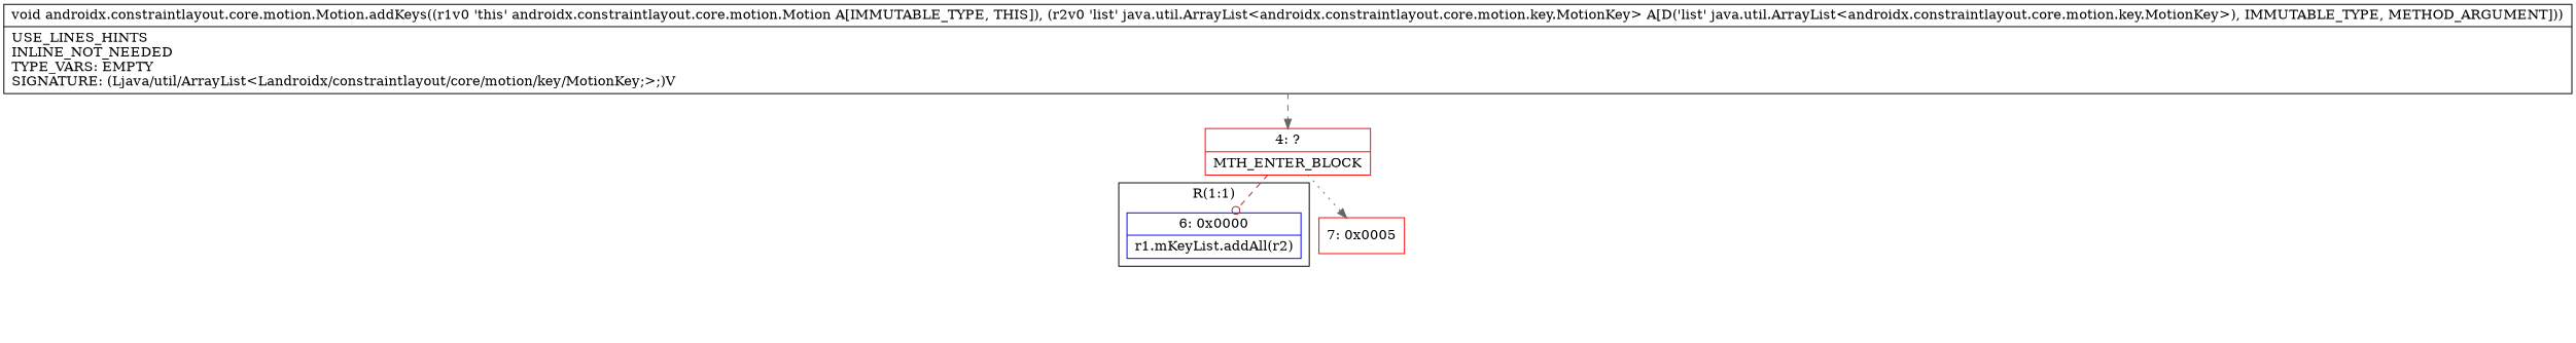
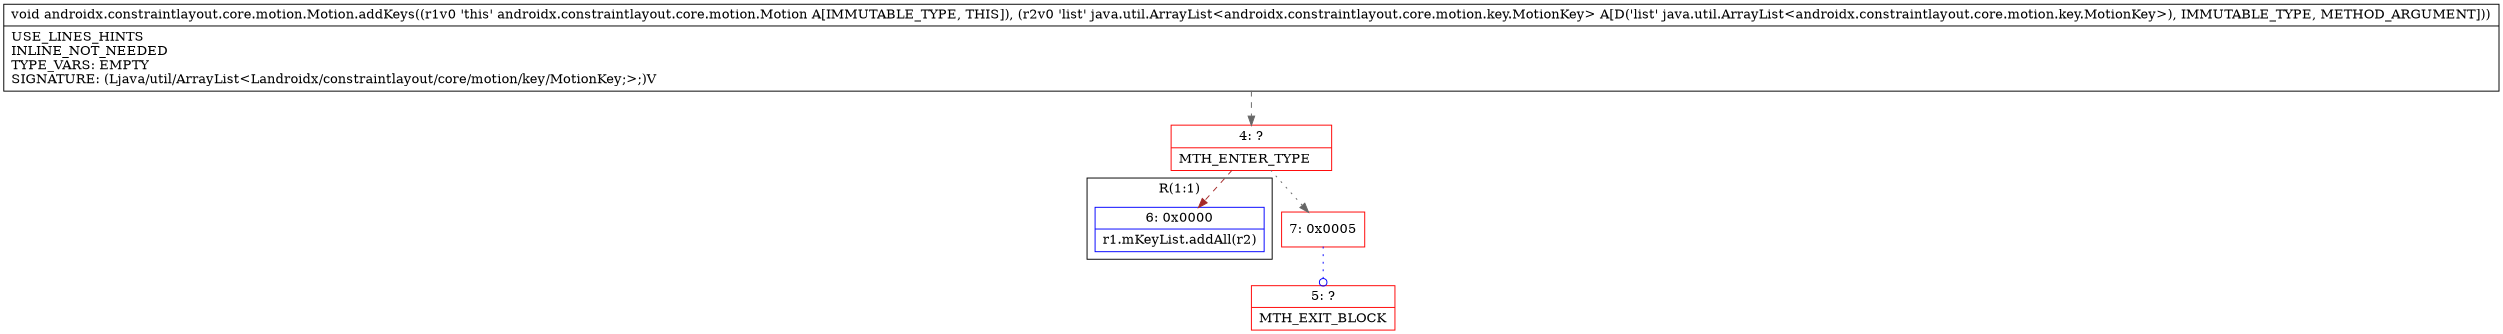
  digraph {
    node [color=red shape=record]
    edge [arrowhead=odot color=gray40 style=dotted]
    n1 [color=blue label="{6\:\ 0x0000|r1.mKeyList.addAll(r2)\l}"]
    n2 [label="{7\:\ 0x0005}"]
-   n4 [label="{4\:\ ?|MTH_ENTER_BLOCK\l}"]
+   n3 [label="{5\:\ ?|MTH_EXIT_BLOCK\l}"]
+   n4 [label="{4\:\ ?|MTH_ENTER_TYPE\l}"]
    n5 [label="{void androidx.constraintlayout.core.motion.Motion.addKeys((r1v0 'this' androidx.constraintlayout.core.motion.Motion A[IMMUTABLE_TYPE, THIS]), (r2v0 'list' java.util.ArrayList\<androidx.constraintlayout.core.motion.key.MotionKey\> A[D('list' java.util.ArrayList\<androidx.constraintlayout.core.motion.key.MotionKey\>), IMMUTABLE_TYPE, METHOD_ARGUMENT]))  | USE_LINES_HINTS\lINLINE_NOT_NEEDED\lTYPE_VARS: EMPTY\lSIGNATURE: (Ljava\/util\/ArrayList\<Landroidx\/constraintlayout\/core\/motion\/key\/MotionKey;\>;)V\l}" color=""]
    subgraph cluster_1 {
      label="R(1:1)"
      n1
    }
-   n4 -> n1 [color=brown style=dashed]
+   n2 -> n3 [color=blue]
+   n4 -> n1 [arrowhead=normal color=brown style=dashed]
    n4 -> n2 [arrowhead=normal]
    n5 -> n4 [arrowhead=normal style=dashed]
  }
